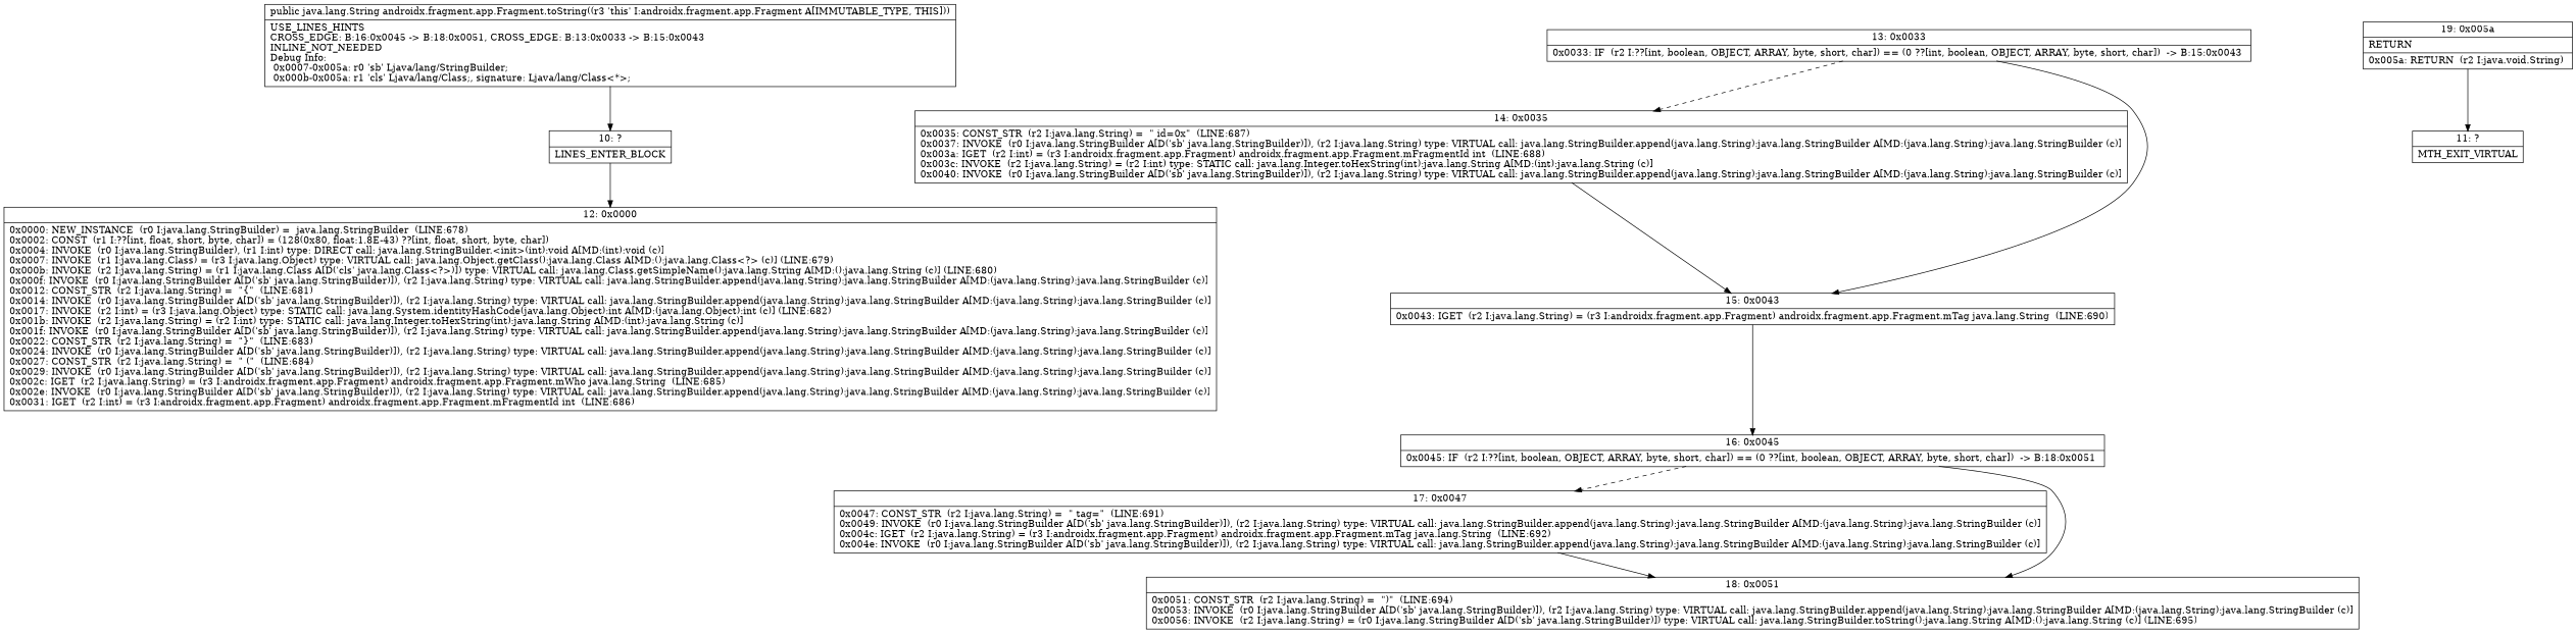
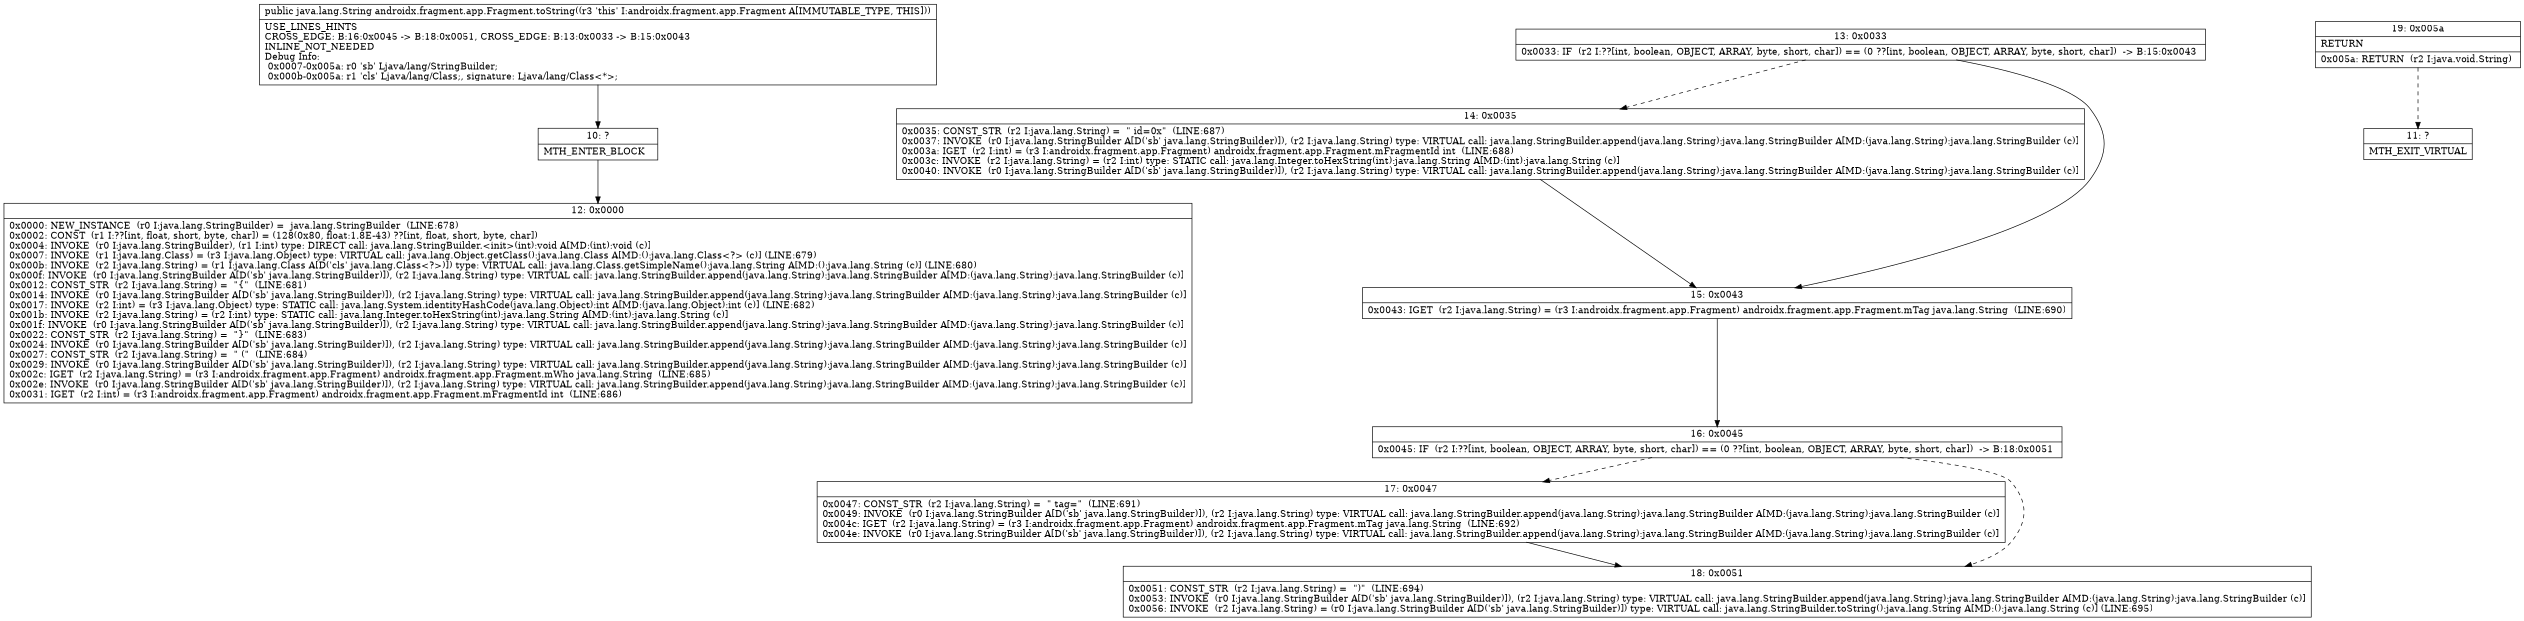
  digraph {
    node [shape=record]
-   n1 [label="{10\:\ ?|LINES_ENTER_BLOCK\l}"]
+   n1 [label="{10\:\ ?|MTH_ENTER_BLOCK\l}"]
    n2 [label="{12\:\ 0x0000|0x0000: NEW_INSTANCE  (r0 I:java.lang.StringBuilder) =  java.lang.StringBuilder  (LINE:678)\l0x0002: CONST  (r1 I:??[int, float, short, byte, char]) = (128(0x80, float:1.8E\-43) ??[int, float, short, byte, char]) \l0x0004: INVOKE  (r0 I:java.lang.StringBuilder), (r1 I:int) type: DIRECT call: java.lang.StringBuilder.\<init\>(int):void A[MD:(int):void (c)]\l0x0007: INVOKE  (r1 I:java.lang.Class) = (r3 I:java.lang.Object) type: VIRTUAL call: java.lang.Object.getClass():java.lang.Class A[MD:():java.lang.Class\<?\> (c)] (LINE:679)\l0x000b: INVOKE  (r2 I:java.lang.String) = (r1 I:java.lang.Class A[D('cls' java.lang.Class\<?\>)]) type: VIRTUAL call: java.lang.Class.getSimpleName():java.lang.String A[MD:():java.lang.String (c)] (LINE:680)\l0x000f: INVOKE  (r0 I:java.lang.StringBuilder A[D('sb' java.lang.StringBuilder)]), (r2 I:java.lang.String) type: VIRTUAL call: java.lang.StringBuilder.append(java.lang.String):java.lang.StringBuilder A[MD:(java.lang.String):java.lang.StringBuilder (c)]\l0x0012: CONST_STR  (r2 I:java.lang.String) =  \"\{\"  (LINE:681)\l0x0014: INVOKE  (r0 I:java.lang.StringBuilder A[D('sb' java.lang.StringBuilder)]), (r2 I:java.lang.String) type: VIRTUAL call: java.lang.StringBuilder.append(java.lang.String):java.lang.StringBuilder A[MD:(java.lang.String):java.lang.StringBuilder (c)]\l0x0017: INVOKE  (r2 I:int) = (r3 I:java.lang.Object) type: STATIC call: java.lang.System.identityHashCode(java.lang.Object):int A[MD:(java.lang.Object):int (c)] (LINE:682)\l0x001b: INVOKE  (r2 I:java.lang.String) = (r2 I:int) type: STATIC call: java.lang.Integer.toHexString(int):java.lang.String A[MD:(int):java.lang.String (c)]\l0x001f: INVOKE  (r0 I:java.lang.StringBuilder A[D('sb' java.lang.StringBuilder)]), (r2 I:java.lang.String) type: VIRTUAL call: java.lang.StringBuilder.append(java.lang.String):java.lang.StringBuilder A[MD:(java.lang.String):java.lang.StringBuilder (c)]\l0x0022: CONST_STR  (r2 I:java.lang.String) =  \"\}\"  (LINE:683)\l0x0024: INVOKE  (r0 I:java.lang.StringBuilder A[D('sb' java.lang.StringBuilder)]), (r2 I:java.lang.String) type: VIRTUAL call: java.lang.StringBuilder.append(java.lang.String):java.lang.StringBuilder A[MD:(java.lang.String):java.lang.StringBuilder (c)]\l0x0027: CONST_STR  (r2 I:java.lang.String) =  \" (\"  (LINE:684)\l0x0029: INVOKE  (r0 I:java.lang.StringBuilder A[D('sb' java.lang.StringBuilder)]), (r2 I:java.lang.String) type: VIRTUAL call: java.lang.StringBuilder.append(java.lang.String):java.lang.StringBuilder A[MD:(java.lang.String):java.lang.StringBuilder (c)]\l0x002c: IGET  (r2 I:java.lang.String) = (r3 I:androidx.fragment.app.Fragment) androidx.fragment.app.Fragment.mWho java.lang.String  (LINE:685)\l0x002e: INVOKE  (r0 I:java.lang.StringBuilder A[D('sb' java.lang.StringBuilder)]), (r2 I:java.lang.String) type: VIRTUAL call: java.lang.StringBuilder.append(java.lang.String):java.lang.StringBuilder A[MD:(java.lang.String):java.lang.StringBuilder (c)]\l0x0031: IGET  (r2 I:int) = (r3 I:androidx.fragment.app.Fragment) androidx.fragment.app.Fragment.mFragmentId int  (LINE:686)\l}"]
    n3 [label="{13\:\ 0x0033|0x0033: IF  (r2 I:??[int, boolean, OBJECT, ARRAY, byte, short, char]) == (0 ??[int, boolean, OBJECT, ARRAY, byte, short, char])  \-\> B:15:0x0043 \l}"]
    n4 [label="{14\:\ 0x0035|0x0035: CONST_STR  (r2 I:java.lang.String) =  \" id=0x\"  (LINE:687)\l0x0037: INVOKE  (r0 I:java.lang.StringBuilder A[D('sb' java.lang.StringBuilder)]), (r2 I:java.lang.String) type: VIRTUAL call: java.lang.StringBuilder.append(java.lang.String):java.lang.StringBuilder A[MD:(java.lang.String):java.lang.StringBuilder (c)]\l0x003a: IGET  (r2 I:int) = (r3 I:androidx.fragment.app.Fragment) androidx.fragment.app.Fragment.mFragmentId int  (LINE:688)\l0x003c: INVOKE  (r2 I:java.lang.String) = (r2 I:int) type: STATIC call: java.lang.Integer.toHexString(int):java.lang.String A[MD:(int):java.lang.String (c)]\l0x0040: INVOKE  (r0 I:java.lang.StringBuilder A[D('sb' java.lang.StringBuilder)]), (r2 I:java.lang.String) type: VIRTUAL call: java.lang.StringBuilder.append(java.lang.String):java.lang.StringBuilder A[MD:(java.lang.String):java.lang.StringBuilder (c)]\l}"]
    n5 [label="{15\:\ 0x0043|0x0043: IGET  (r2 I:java.lang.String) = (r3 I:androidx.fragment.app.Fragment) androidx.fragment.app.Fragment.mTag java.lang.String  (LINE:690)\l}"]
    n6 [label="{16\:\ 0x0045|0x0045: IF  (r2 I:??[int, boolean, OBJECT, ARRAY, byte, short, char]) == (0 ??[int, boolean, OBJECT, ARRAY, byte, short, char])  \-\> B:18:0x0051 \l}"]
    n7 [label="{17\:\ 0x0047|0x0047: CONST_STR  (r2 I:java.lang.String) =  \" tag=\"  (LINE:691)\l0x0049: INVOKE  (r0 I:java.lang.StringBuilder A[D('sb' java.lang.StringBuilder)]), (r2 I:java.lang.String) type: VIRTUAL call: java.lang.StringBuilder.append(java.lang.String):java.lang.StringBuilder A[MD:(java.lang.String):java.lang.StringBuilder (c)]\l0x004c: IGET  (r2 I:java.lang.String) = (r3 I:androidx.fragment.app.Fragment) androidx.fragment.app.Fragment.mTag java.lang.String  (LINE:692)\l0x004e: INVOKE  (r0 I:java.lang.StringBuilder A[D('sb' java.lang.StringBuilder)]), (r2 I:java.lang.String) type: VIRTUAL call: java.lang.StringBuilder.append(java.lang.String):java.lang.StringBuilder A[MD:(java.lang.String):java.lang.StringBuilder (c)]\l}"]
    n8 [label="{18\:\ 0x0051|0x0051: CONST_STR  (r2 I:java.lang.String) =  \")\"  (LINE:694)\l0x0053: INVOKE  (r0 I:java.lang.StringBuilder A[D('sb' java.lang.StringBuilder)]), (r2 I:java.lang.String) type: VIRTUAL call: java.lang.StringBuilder.append(java.lang.String):java.lang.StringBuilder A[MD:(java.lang.String):java.lang.StringBuilder (c)]\l0x0056: INVOKE  (r2 I:java.lang.String) = (r0 I:java.lang.StringBuilder A[D('sb' java.lang.StringBuilder)]) type: VIRTUAL call: java.lang.StringBuilder.toString():java.lang.String A[MD:():java.lang.String (c)] (LINE:695)\l}"]
    n9 [label="{19\:\ 0x005a|RETURN\l|0x005a: RETURN  (r2 I:java.void.String) \l}"]
    n10 [label="{11\:\ ?|MTH_EXIT_VIRTUAL\l}"]
    n11 [label="{public java.lang.String androidx.fragment.app.Fragment.toString((r3 'this' I:androidx.fragment.app.Fragment A[IMMUTABLE_TYPE, THIS]))  | USE_LINES_HINTS\lCROSS_EDGE: B:16:0x0045 \-\> B:18:0x0051, CROSS_EDGE: B:13:0x0033 \-\> B:15:0x0043\lINLINE_NOT_NEEDED\lDebug Info:\l  0x0007\-0x005a: r0 'sb' Ljava\/lang\/StringBuilder;\l  0x000b\-0x005a: r1 'cls' Ljava\/lang\/Class;, signature: Ljava\/lang\/Class\<*\>;\l}"]
    n1 -> n2
    n3 -> n4 [style=dashed]
    n3 -> n5
    n4 -> n5
    n5 -> n6
    n6 -> n7 [style=dashed]
-   n6 -> n8
+   n6 -> n8 [style=dashed]
    n7 -> n8
-   n9 -> n10
+   n9 -> n10 [style=dashed]
    n11 -> n1
  }
